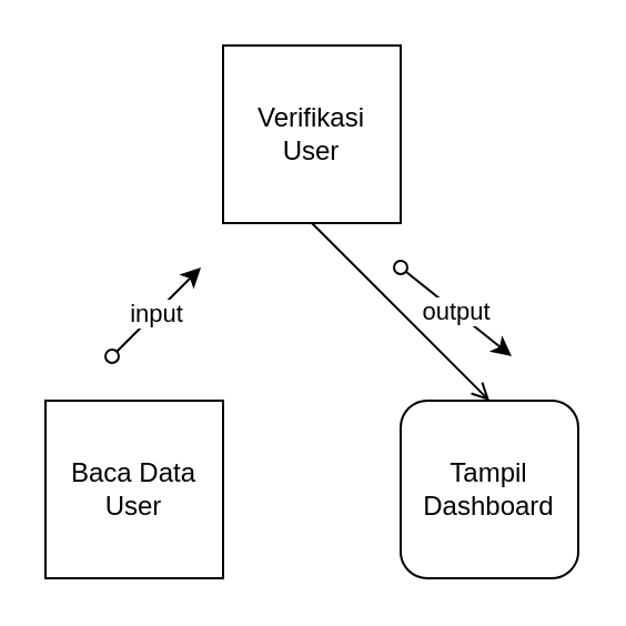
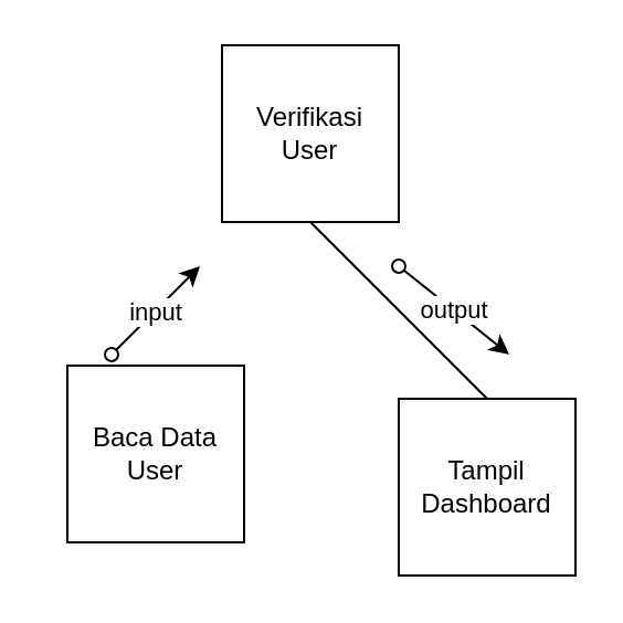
  <mxCell id="0" />
  <mxCell id="1" parent="0" />
- <mxCell id="2" style="rounded=0;orthogonalLoop=1;jettySize=auto;html=1;exitX=0.5;exitY=1;exitDx=0;exitDy=0;entryX=0.5;entryY=0;entryDx=0;entryDy=0;endArrow=open;endFill=0;" parent="1" source="3" target="5" edge="1"><mxGeometry relative="1" as="geometry" /></mxCell>
+ <mxCell id="2" style="rounded=0;orthogonalLoop=1;jettySize=auto;html=1;exitX=0.5;exitY=1;exitDx=0;exitDy=0;entryX=0.5;entryY=0;entryDx=0;entryDy=0;endArrow=none;endFill=0;" parent="1" source="3" target="5" edge="1"><mxGeometry relative="1" as="geometry" /></mxCell>
  <mxCell id="3" value="&lt;div&gt;Verifikasi&lt;/div&gt;&lt;div&gt;User&lt;br&gt;&lt;/div&gt;" style="whiteSpace=wrap;html=1;aspect=fixed;" parent="1" vertex="1"><mxGeometry x="100" y="20" width="80" height="80" as="geometry" /></mxCell>
- <mxCell id="4" value="Baca Data User" style="whiteSpace=wrap;html=1;aspect=fixed;" parent="1" vertex="1"><mxGeometry x="20" y="180" width="80" height="80" as="geometry" /></mxCell>
- <mxCell id="5" value="Tampil Dashboard" style="whiteSpace=wrap;html=1;aspect=fixed;rounded=1;" parent="1" vertex="1"><mxGeometry x="180" y="180" width="80" height="80" as="geometry" /></mxCell>
+ <mxCell id="4" value="Baca Data User" style="whiteSpace=wrap;html=1;aspect=fixed;" parent="1" vertex="1"><mxGeometry x="30" y="165" width="80" height="80" as="geometry" /></mxCell>
+ <mxCell id="5" value="Tampil Dashboard" style="whiteSpace=wrap;html=1;aspect=fixed;" parent="1" vertex="1"><mxGeometry x="180" y="180" width="80" height="80" as="geometry" /></mxCell>
  <mxCell id="6" value="" style="endArrow=classic;html=1;rounded=0;startArrow=oval;startFill=0;" parent="1" edge="1"><mxGeometry relative="1" as="geometry"><mxPoint x="50" y="160" as="sourcePoint" /><mxPoint x="90" y="120" as="targetPoint" /></mxGeometry></mxCell>
  <mxCell id="7" value="input" style="edgeLabel;resizable=0;html=1;align=center;verticalAlign=middle;" parent="6" connectable="0" vertex="1"><mxGeometry relative="1" as="geometry" /></mxCell>
  <mxCell id="8" value="" style="endArrow=classic;html=1;rounded=0;startArrow=oval;startFill=0;" parent="1" edge="1"><mxGeometry relative="1" as="geometry"><mxPoint x="180" y="120" as="sourcePoint" /><mxPoint x="230" y="160" as="targetPoint" /></mxGeometry></mxCell>
  <mxCell id="9" value="output" style="edgeLabel;resizable=0;html=1;align=center;verticalAlign=middle;" parent="8" connectable="0" vertex="1"><mxGeometry relative="1" as="geometry" /></mxCell>
